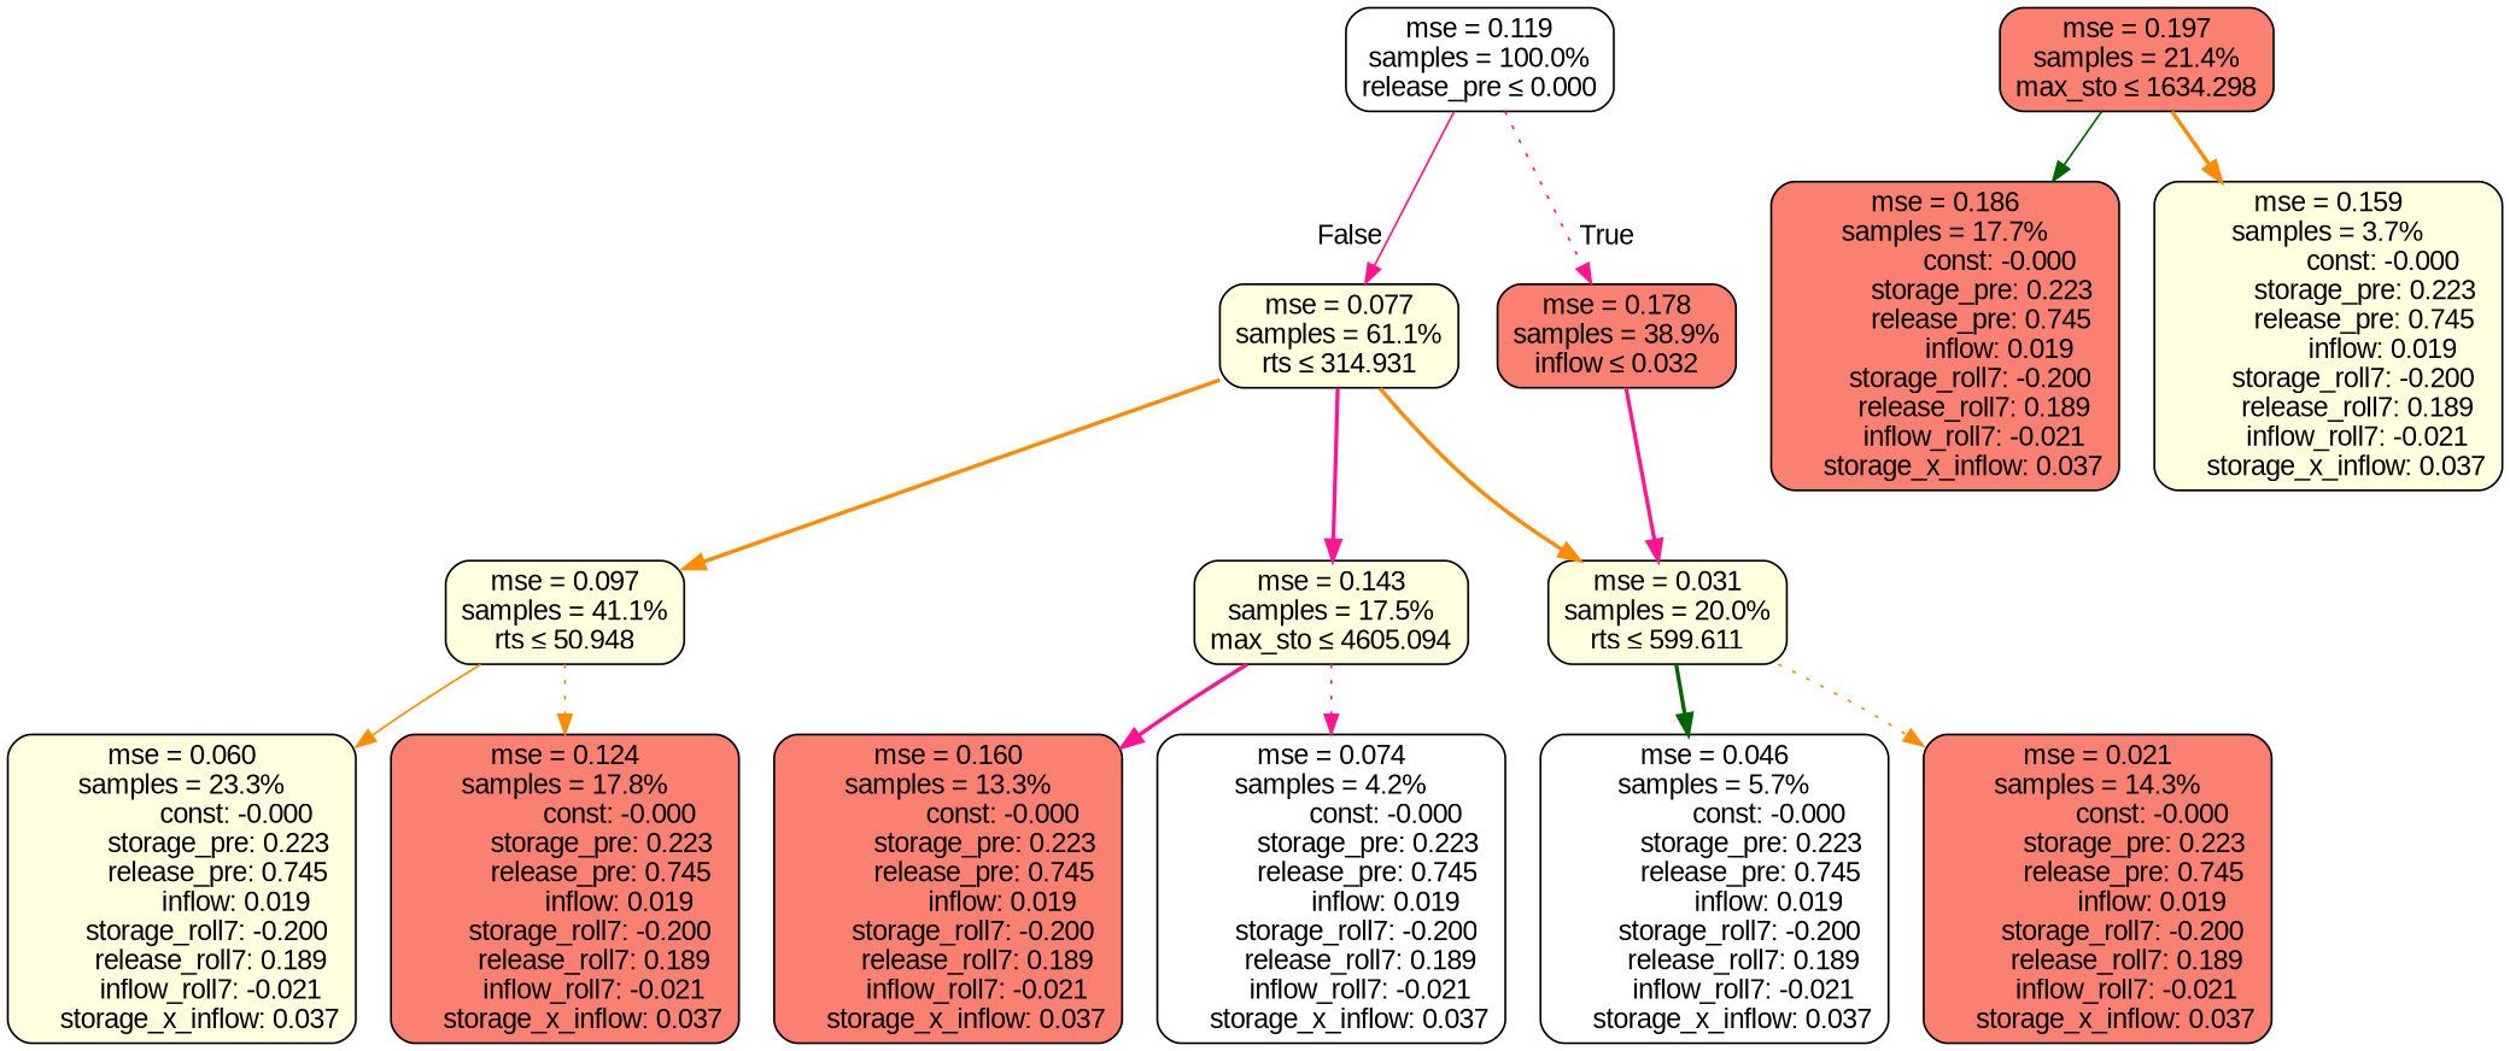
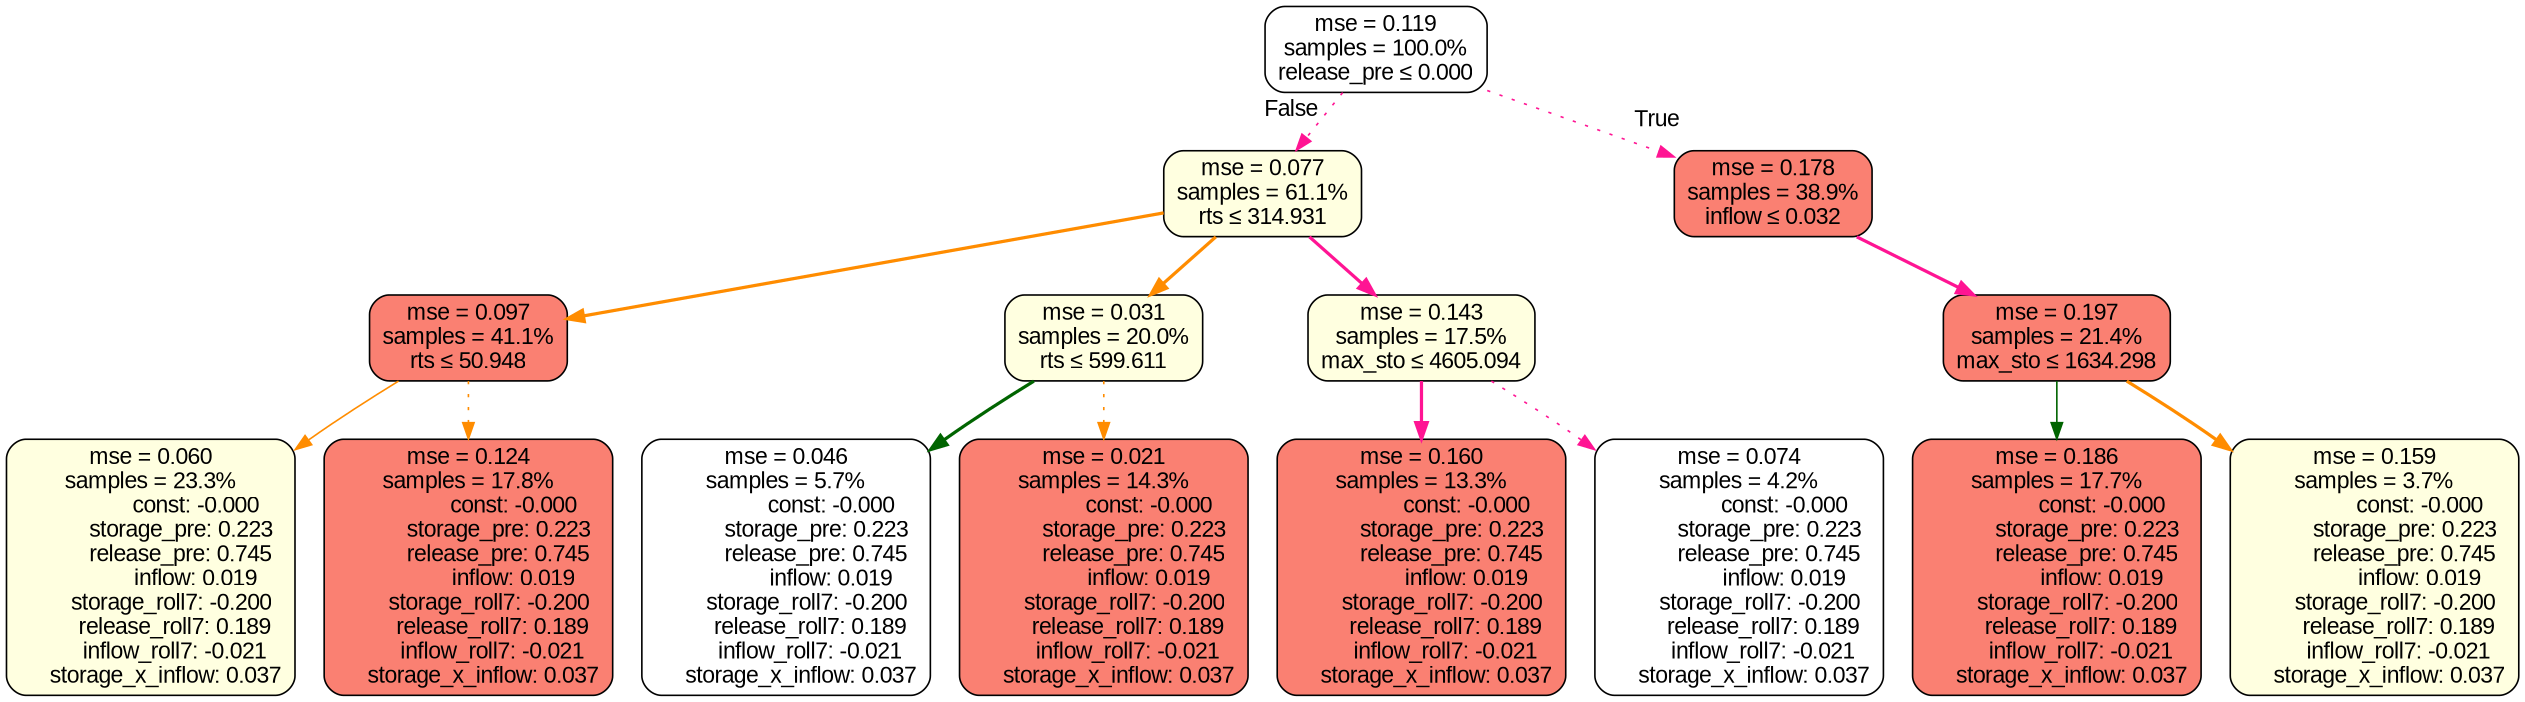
  digraph {
    fontname="Liberation Sans"
    node [color=black fillcolor=lightyellow fontname="Liberation Sans" shape=rectangle style="filled, rounded"]
    edge [color=deeppink fontname="Liberation Sans" style=bold]
    n1 [fillcolor=white label="mse = 0.119\nsamples = 100.0%\nrelease_pre &le; 0.000"]
    n2 [label="mse = 0.077\nsamples = 61.1%\nrts &le; 314.931"]
    n3 [fillcolor=salmon label="mse = 0.178\nsamples = 38.9%\ninflow &le; 0.032"]
-   n4 [label="mse = 0.097\nsamples = 41.1%\nrts &le; 50.948"]
+   n4 [fillcolor=salmon label="mse = 0.097\nsamples = 41.1%\nrts &le; 50.948"]
    n5 [label="mse = 0.031\nsamples = 20.0%\nrts &le; 599.611"]
    n6 [label="mse = 0.143\nsamples = 17.5%\nmax_sto &le; 4605.094"]
    n7 [fillcolor=salmon label="mse = 0.197\nsamples = 21.4%\nmax_sto &le; 1634.298"]
    n8 [label="mse = 0.060\nsamples = 23.3%\n               const: -0.000\n          storage_pre: 0.223\n          release_pre: 0.745\n               inflow: 0.019\n       storage_roll7: -0.200\n        release_roll7: 0.189\n        inflow_roll7: -0.021\n     storage_x_inflow: 0.037"]
    n9 [fillcolor=salmon label="mse = 0.124\nsamples = 17.8%\n               const: -0.000\n          storage_pre: 0.223\n          release_pre: 0.745\n               inflow: 0.019\n       storage_roll7: -0.200\n        release_roll7: 0.189\n        inflow_roll7: -0.021\n     storage_x_inflow: 0.037"]
    n10 [fillcolor=white label="mse = 0.046\nsamples = 5.7%\n               const: -0.000\n          storage_pre: 0.223\n          release_pre: 0.745\n               inflow: 0.019\n       storage_roll7: -0.200\n        release_roll7: 0.189\n        inflow_roll7: -0.021\n     storage_x_inflow: 0.037"]
    n11 [fillcolor=salmon label="mse = 0.021\nsamples = 14.3%\n               const: -0.000\n          storage_pre: 0.223\n          release_pre: 0.745\n               inflow: 0.019\n       storage_roll7: -0.200\n        release_roll7: 0.189\n        inflow_roll7: -0.021\n     storage_x_inflow: 0.037"]
    n12 [fillcolor=salmon label="mse = 0.160\nsamples = 13.3%\n               const: -0.000\n          storage_pre: 0.223\n          release_pre: 0.745\n               inflow: 0.019\n       storage_roll7: -0.200\n        release_roll7: 0.189\n        inflow_roll7: -0.021\n     storage_x_inflow: 0.037"]
    n13 [fillcolor=white label="mse = 0.074\nsamples = 4.2%\n               const: -0.000\n          storage_pre: 0.223\n          release_pre: 0.745\n               inflow: 0.019\n       storage_roll7: -0.200\n        release_roll7: 0.189\n        inflow_roll7: -0.021\n     storage_x_inflow: 0.037"]
    n14 [fillcolor=salmon label="mse = 0.186\nsamples = 17.7%\n               const: -0.000\n          storage_pre: 0.223\n          release_pre: 0.745\n               inflow: 0.019\n       storage_roll7: -0.200\n        release_roll7: 0.189\n        inflow_roll7: -0.021\n     storage_x_inflow: 0.037"]
    n15 [label="mse = 0.159\nsamples = 3.7%\n               const: -0.000\n          storage_pre: 0.223\n          release_pre: 0.745\n               inflow: 0.019\n       storage_roll7: -0.200\n        release_roll7: 0.189\n        inflow_roll7: -0.021\n     storage_x_inflow: 0.037"]
-   n1 -> n2 [headlabel=False labelangle=45 labeldistance=2.5 style=solid]
+   n1 -> n2 [headlabel=False labelangle=45 labeldistance=2.5 style=dotted]
    n1 -> n3 [headlabel=True labelangle=-45 labeldistance=2.5 style=dotted]
    n2 -> n4 [color=darkorange]
    n2 -> n5 [color=darkorange]
    n2 -> n6
-   n3 -> n5
+   n3 -> n7
    n4 -> n8 [color=darkorange style=solid]
    n4 -> n9 [color=darkorange style=dotted]
    n5 -> n10 [color=darkgreen]
    n5 -> n11 [color=darkorange style=dotted]
    n6 -> n12
    n6 -> n13 [style=dotted]
    n7 -> n14 [color=darkgreen style=solid]
    n7 -> n15 [color=darkorange]
  }
